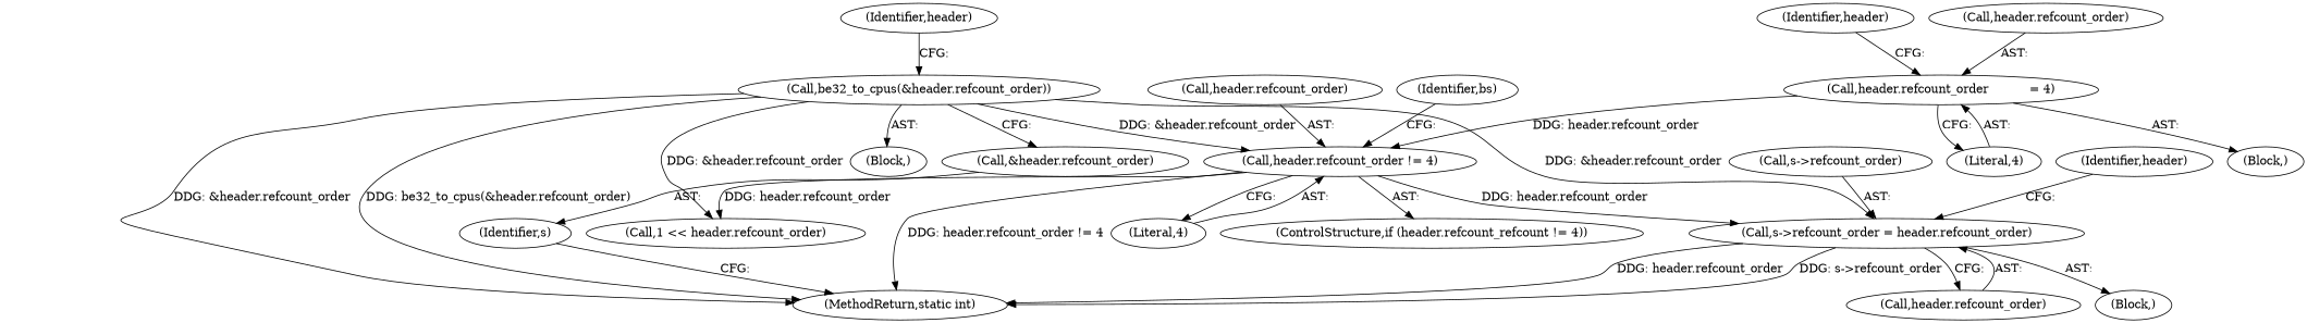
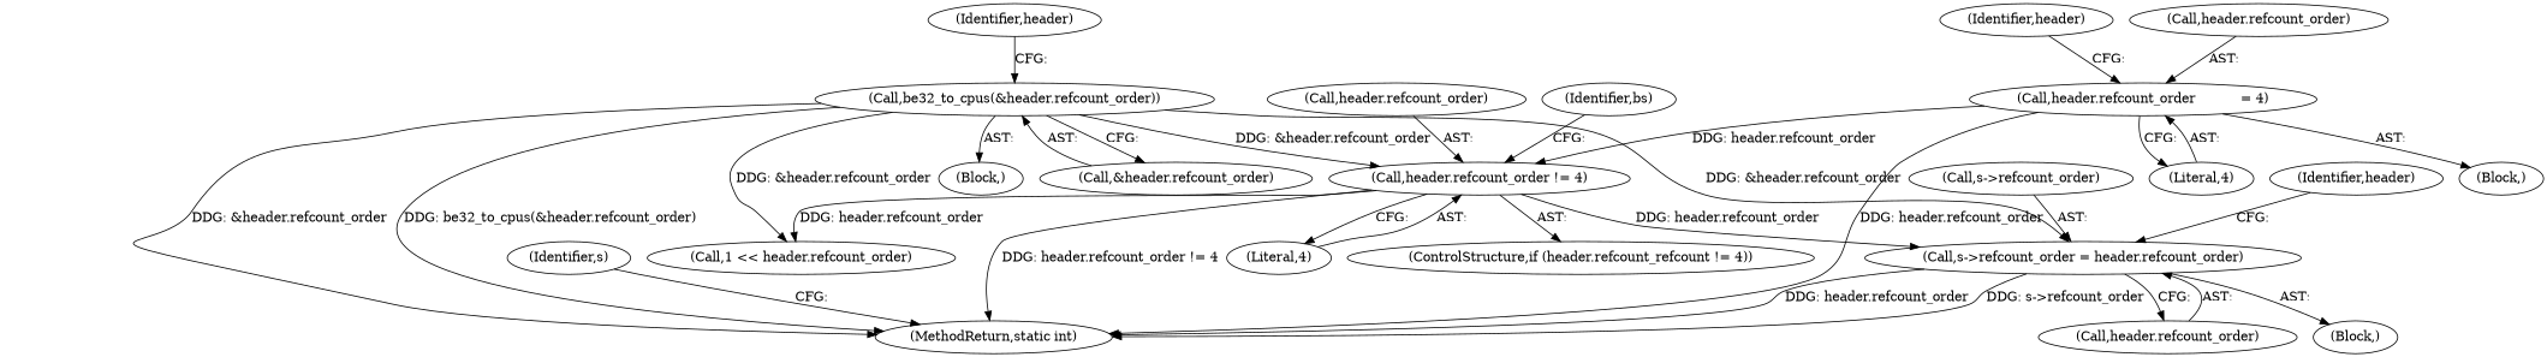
  digraph {
    n1 [label="(Call,s->refcount_order = header.refcount_order)"]
    n2 [label="(Call,header.refcount_order)"]
    n3 [label="(MethodReturn,static int)"]
    n4 [label="(Block,)"]
    n5 [label="(Call,header.refcount_order != 4)"]
    n6 [label="(Call,1 << header.refcount_order)"]
    n7 [label="(Literal,4)"]
    n8 [label="(ControlStructure,if (header.refcount_refcount != 4))"]
    n9 [label="(Call,be32_to_cpus(&header.refcount_order))"]
    n10 [label="(Block,)"]
    n11 [label="(Call,&header.refcount_order)"]
    n12 [label="(Call,header.refcount_order           = 4)"]
    n13 [label="(Literal,4)"]
    n14 [label="(Block,)"]
    n15 [label="(Call,header.refcount_order)"]
    n16 [label="(Call,s->refcount_order)"]
    n17 [label="(Call,header.refcount_order)"]
    n18 [label="(Identifier,s)"]
    n19 [label="(Identifier,header)"]
    n20 [label="(Identifier,header)"]
    n21 [label="(Identifier,bs)"]
    n22 [label="(Identifier,header)"]
    n1 -> n2 [label="CFG: "]
    n1 -> n3 [label="DDG: header.refcount_order"]
    n1 -> n3 [label="DDG: s->refcount_order"]
    n1 -> n4 [label="AST: "]
    n2 -> n1 [label="AST: "]
    n5 -> n1 [label="DDG: header.refcount_order"]
    n5 -> n3 [label="DDG: header.refcount_order != 4"]
    n5 -> n6 [label="DDG: header.refcount_order"]
    n5 -> n7 [label="CFG: "]
    n5 -> n8 [label="AST: "]
    n7 -> n5 [label="AST: "]
    n9 -> n1 [label="DDG: &header.refcount_order"]
    n9 -> n3 [label="DDG: &header.refcount_order"]
    n9 -> n3 [label="DDG: be32_to_cpus(&header.refcount_order)"]
    n9 -> n5 [label="DDG: &header.refcount_order"]
    n9 -> n6 [label="DDG: &header.refcount_order"]
    n9 -> n10 [label="AST: "]
    n9 -> n11 [label="CFG: "]
-   n11 -> n18 [label="AST: "]
+   n11 -> n9 [label="AST: "]
+   n12 -> n3 [label="DDG: header.refcount_order"]
    n12 -> n5 [label="DDG: header.refcount_order"]
    n12 -> n13 [label="CFG: "]
    n12 -> n14 [label="AST: "]
    n13 -> n12 [label="AST: "]
    n15 -> n5 [label="AST: "]
    n16 -> n1 [label="AST: "]
    n17 -> n12 [label="AST: "]
    n18 -> n3 [label="CFG: "]
    n19 -> n9 [label="CFG: "]
    n20 -> n1 [label="CFG: "]
    n21 -> n5 [label="CFG: "]
    n22 -> n12 [label="CFG: "]
  }
